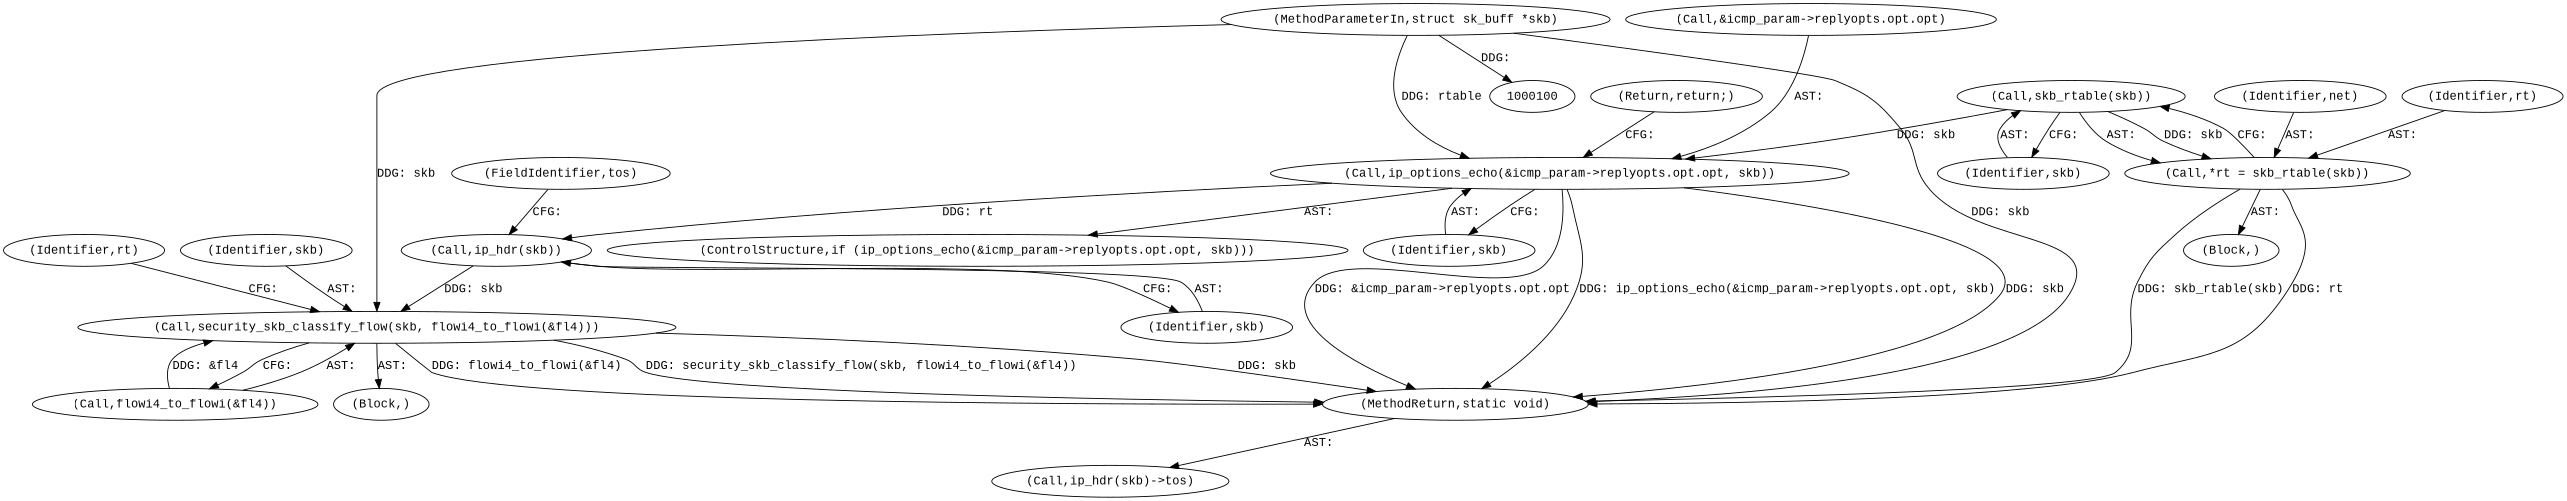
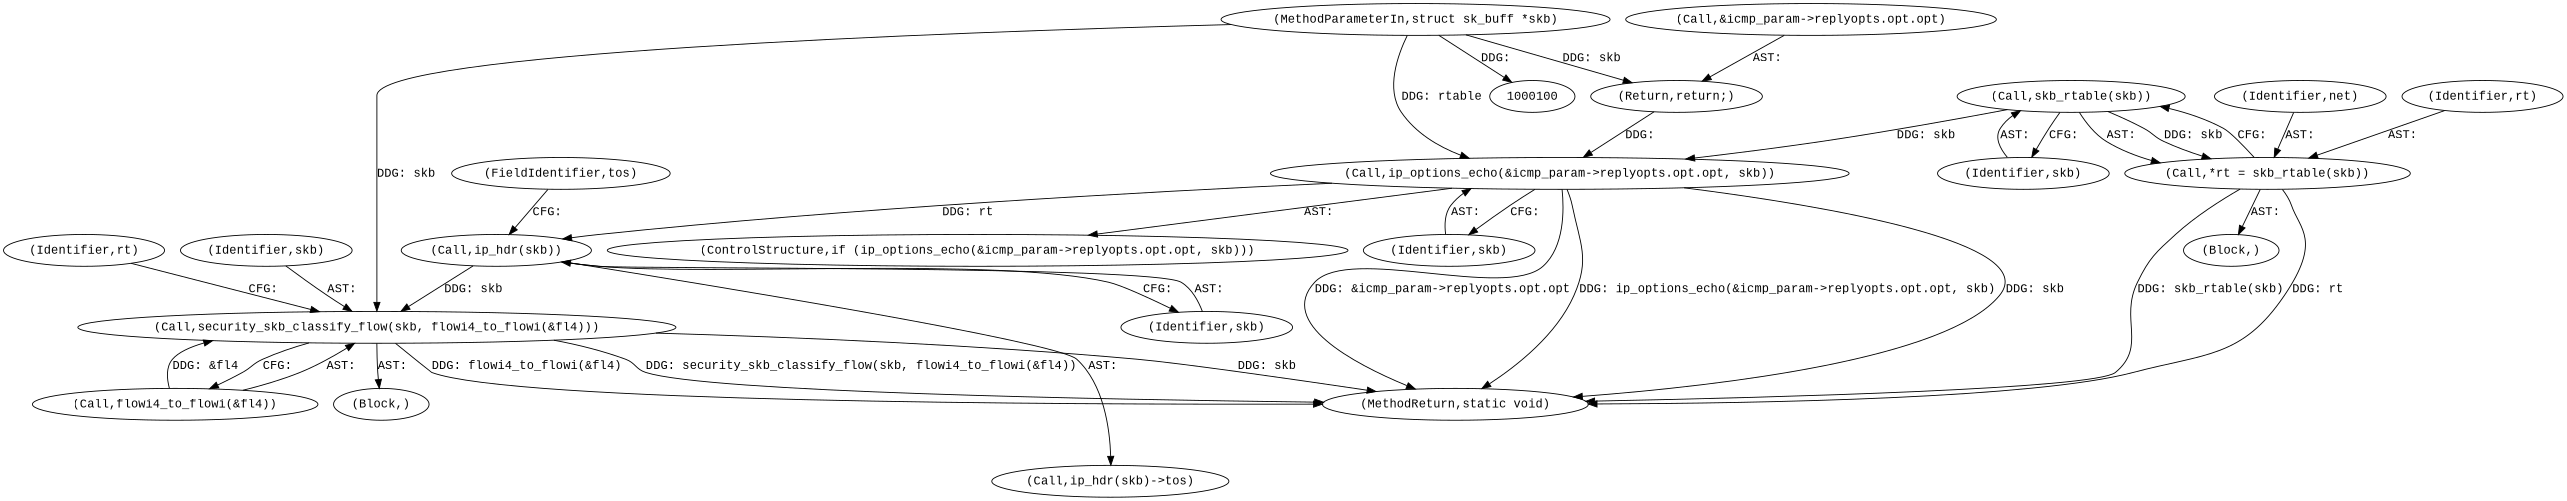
  digraph {
    fontname="Liberation Mono"
    node [fontname="Liberation Mono"]
    edge [fontname="Liberation Mono"]
    n1 [label="(Call,skb_rtable(skb))"]
    n2 [label="(Call,*rt = skb_rtable(skb))"]
    n3 [label="(Call,ip_options_echo(&icmp_param->replyopts.opt.opt, skb))"]
    n4 [label="(Identifier,skb)"]
    n5 [label="(MethodReturn,static void)"]
    n6 [label="(Block,)"]
    n7 [label="(Call,ip_hdr(skb))"]
    n8 [label="(ControlStructure,if (ip_options_echo(&icmp_param->replyopts.opt.opt, skb)))"]
    n9 [label="(Identifier,skb)"]
    n10 [label="(MethodParameterIn,struct sk_buff *skb)"]
    n11 [label="(Call,security_skb_classify_flow(skb, flowi4_to_flowi(&fl4)))"]
    1000100
    n13 [label="(Call,ip_hdr(skb)->tos)"]
    n14 [label="(Identifier,skb)"]
    n15 [label="(Call,flowi4_to_flowi(&fl4))"]
    n16 [label="(Block,)"]
    n17 [label="(FieldIdentifier,tos)"]
    n18 [label="(Identifier,net)"]
    n19 [label="(Call,&icmp_param->replyopts.opt.opt)"]
    n20 [label="(Identifier,skb)"]
    n21 [label="(Identifier,rt)"]
    n22 [label="(Return,return;)"]
    n23 [label="(Identifier,rt)"]
    n1 -> n2 [label="AST: "]
    n1 -> n2 [label="DDG: skb"]
    n1 -> n3 [label="DDG: skb"]
    n1 -> n4 [label="CFG: "]
    n2 -> n1 [label="CFG: "]
    n2 -> n5 [label="DDG: skb_rtable(skb)"]
    n2 -> n5 [label="DDG: rt"]
    n2 -> n6 [label="AST: "]
    n3 -> n5 [label="DDG: ip_options_echo(&icmp_param->replyopts.opt.opt, skb)"]
    n3 -> n5 [label="DDG: skb"]
    n3 -> n5 [label="DDG: &icmp_param->replyopts.opt.opt"]
    n3 -> n7 [label="DDG: rt"]
    n3 -> n8 [label="AST: "]
    n3 -> n9 [label="CFG: "]
    n4 -> n1 [label="AST: "]
    n7 -> n11 [label="DDG: skb"]
-   n5 -> n13 [label="AST: "]
+   n7 -> n13 [label="AST: "]
    n7 -> n14 [label="CFG: "]
    n9 -> n3 [label="AST: "]
    n10 -> n3 [label="DDG: rtable"]
-   n10 -> n5 [label="DDG: skb"]
+   n10 -> n22 [label="DDG: skb"]
    n10 -> n11 [label="DDG: skb"]
    n10 -> 1000100 [label="DDG: "]
    n11 -> n5 [label="DDG: security_skb_classify_flow(skb, flowi4_to_flowi(&fl4))"]
    n11 -> n5 [label="DDG: skb"]
    n11 -> n5 [label="DDG: flowi4_to_flowi(&fl4)"]
    n11 -> n15 [label="CFG: "]
    n11 -> n16 [label="AST: "]
    n14 -> n7 [label="AST: "]
    n15 -> n11 [label="AST: "]
    n15 -> n11 [label="DDG: &fl4"]
    n17 -> n7 [label="CFG: "]
    n18 -> n2 [label="AST: "]
-   n19 -> n3 [label="AST: "]
+   n19 -> n22 [label="AST: "]
    n20 -> n11 [label="AST: "]
    n21 -> n11 [label="CFG: "]
-   n22 -> n3 [label="CFG: "]
+   n22 -> n3 [label="DDG: "]
    n23 -> n2 [label="AST: "]
  }
